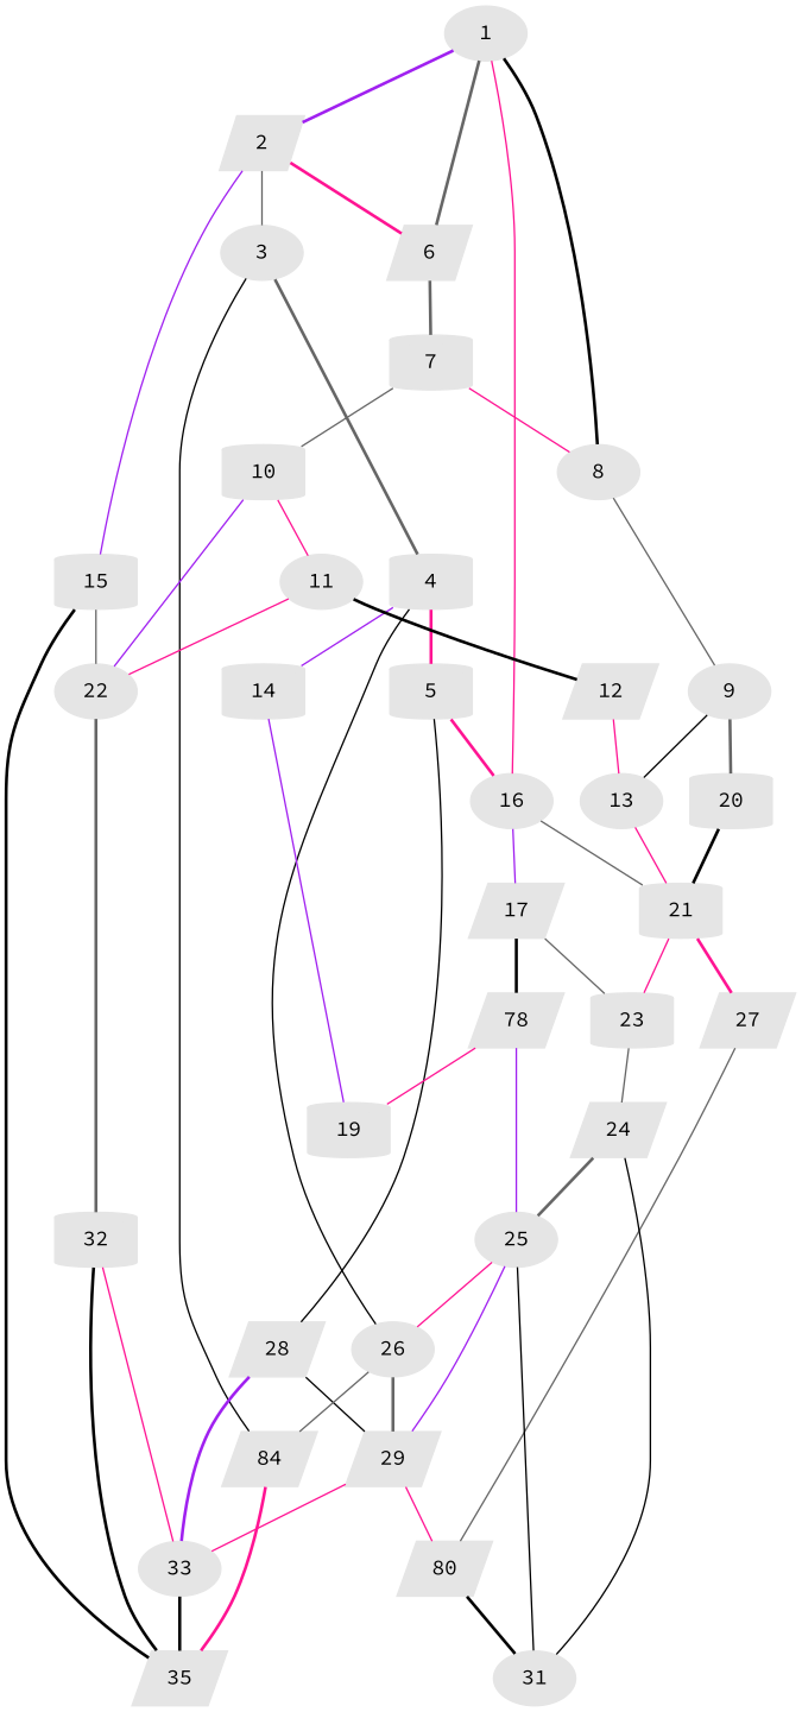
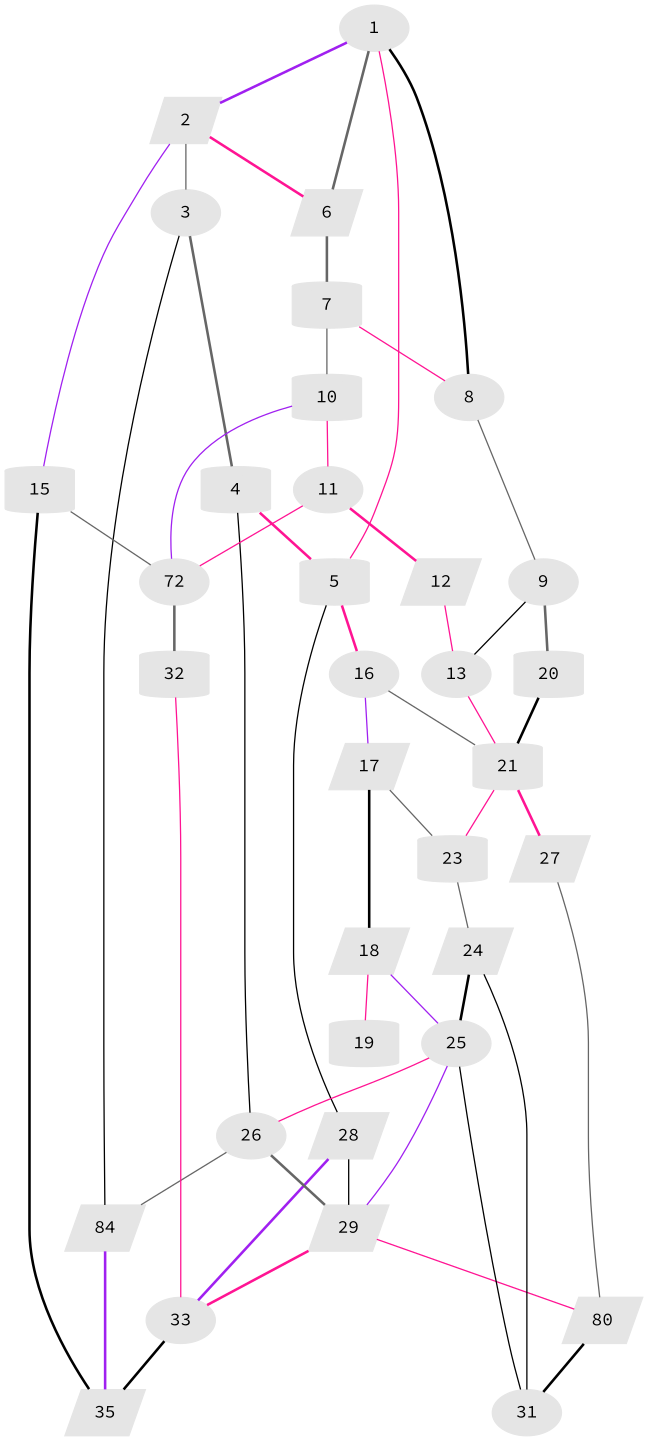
  graph {
    fontname="Source Code Pro"
    node [color=gray90 fontname="Source Code Pro" shape=parallelogram style=filled]
    edge [color=deeppink fontname="Source Code Pro" style=solid weight=1.0]
    2
    1 [shape=ellipse]
    5 [shape=cylinder]
    6
    8 [shape=ellipse]
    3 [shape=ellipse]
    15 [shape=cylinder]
    16 [shape=ellipse]
    28
    7 [shape=cylinder]
    9 [shape=ellipse]
    4 [shape=cylinder]
    n13 [label=84]
-   22 [shape=ellipse]
+   22 [shape=ellipse label=72]
    35
-   14 [shape=cylinder]
    26 [shape=ellipse]
    19 [shape=cylinder]
    29
    21 [shape=cylinder]
    17
    10 [shape=cylinder]
    11 [shape=ellipse]
    13 [shape=ellipse]
    20 [shape=cylinder]
    12
    32 [shape=cylinder]
    33 [shape=ellipse]
    23 [shape=cylinder]
    27
-   18 [label=78]
+   18
    25 [shape=ellipse]
    24
    31 [shape=ellipse]
    n35 [label=80]
    2 -- 6 [style=bold]
    2 -- 3 [color=gray40 weight=2.0]
    2 -- 15 [color=purple weight=2.0]
    1 -- 2 [color=purple style=bold]
-   1 -- 16
+   1 -- 5
    1 -- 6 [color=gray40 style=bold]
    1 -- 8 [color=black style=bold]
    5 -- 16 [style=bold]
    5 -- 28 [color=black]
    6 -- 7 [color=gray40 style=bold weight=2.0]
    8 -- 9 [color=gray40]
    3 -- 4 [color=gray40 style=bold]
    3 -- n13 [color=black]
    15 -- 22 [color=gray40 weight=2.0]
    15 -- 35 [color=black style=bold]
    16 -- 21 [color=gray40]
    16 -- 17 [color=purple]
    28 -- 29 [color=black weight=2.0]
    28 -- 33 [color=purple style=bold]
    7 -- 8
    7 -- 10 [color=gray40]
    9 -- 13 [color=black]
    9 -- 20 [color=gray40 style=bold weight=2.0]
    4 -- 5 [style=bold]
-   4 -- 14 [color=purple weight=2.0]
    4 -- 26 [color=black]
-   n13 -- 35 [style=bold weight=2.0]
+   n13 -- 35 [color=purple style=bold weight=2.0]
    22 -- 32 [color=gray40 style=bold weight=2.0]
-   14 -- 19 [color=purple]
    26 -- n13 [color=gray40]
    26 -- 29 [color=gray40 style=bold]
-   29 -- 33
+   29 -- 33 [style=bold]
    29 -- n35
    21 -- 23
    21 -- 27 [style=bold weight=2.0]
    17 -- 23 [color=gray40]
    17 -- 18 [color=black style=bold]
    10 -- 22 [color=purple]
    10 -- 11
    11 -- 22
-   11 -- 12 [color=black style=bold]
+   11 -- 12 [style=bold]
    13 -- 21
    20 -- 21 [color=black style=bold]
    12 -- 13
-   32 -- 35 [color=black style=bold]
    32 -- 33
    33 -- 35 [color=black style=bold weight=2.0]
    23 -- 24 [color=gray40]
    27 -- n35 [color=gray40]
    18 -- 19 [weight=2.0]
    18 -- 25 [color=purple weight=2.0]
    25 -- 26
    25 -- 29 [color=purple]
    25 -- 31 [color=black]
-   24 -- 25 [color=gray40 style=bold]
+   24 -- 25 [color=black style=bold]
    24 -- 31 [color=black]
    n35 -- 31 [color=black style=bold]
  }
